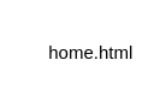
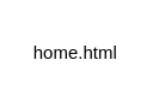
  <mxCell id="0" />
  <mxCell id="1" parent="0" />
- <mxCell id="2" value="home.html" style="text;html=1;strokeColor=none;fillColor=none;align=center;verticalAlign=middle;whiteSpace=wrap;rounded=0;font-size:35px;" vertex="1" parent="1"><mxGeometry x="30" y="20" width="60" height="30" as="geometry" /></mxCell>
+ <mxCell id="2" value="home.html" style="text;html=1;strokeColor=none;fillColor=none;align=center;verticalAlign=middle;whiteSpace=wrap;rounded=0;font-size:35px;" vertex="1" parent="1"><mxGeometry x="20" y="20" width="60" height="30" as="geometry" /></mxCell>
